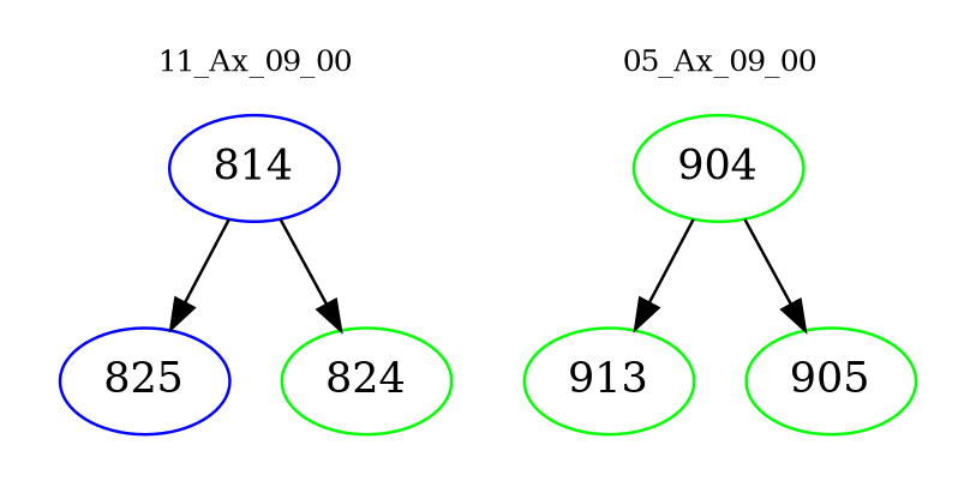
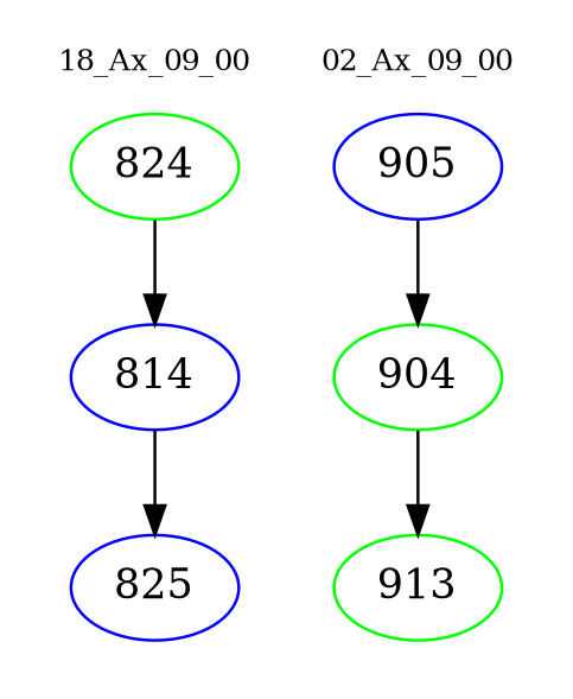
  digraph {
    node [color=blue]
    edge [color=black]
    n1 [label=814]
    n2 [label=825]
    n3 [color=green label=824]
    n4 [color=green label=904]
    n5 [color=green label=913]
-   n6 [color=green label=905]
+   n6 [label=905]
    subgraph cluster_1 {
      color=white
      fontsize=10
-     label="11_Ax_09_00"
+     label="18_Ax_09_00"
      n1
      n2
      n3
    }
    subgraph cluster_2 {
      color=white
      fontsize=10
-     label="05_Ax_09_00"
+     label="02_Ax_09_00"
      n4
      n5
      n6
    }
    n1 -> n2
-   n1 -> n3
+   n3 -> n1
    n4 -> n5
-   n4 -> n6
+   n6 -> n4
  }
